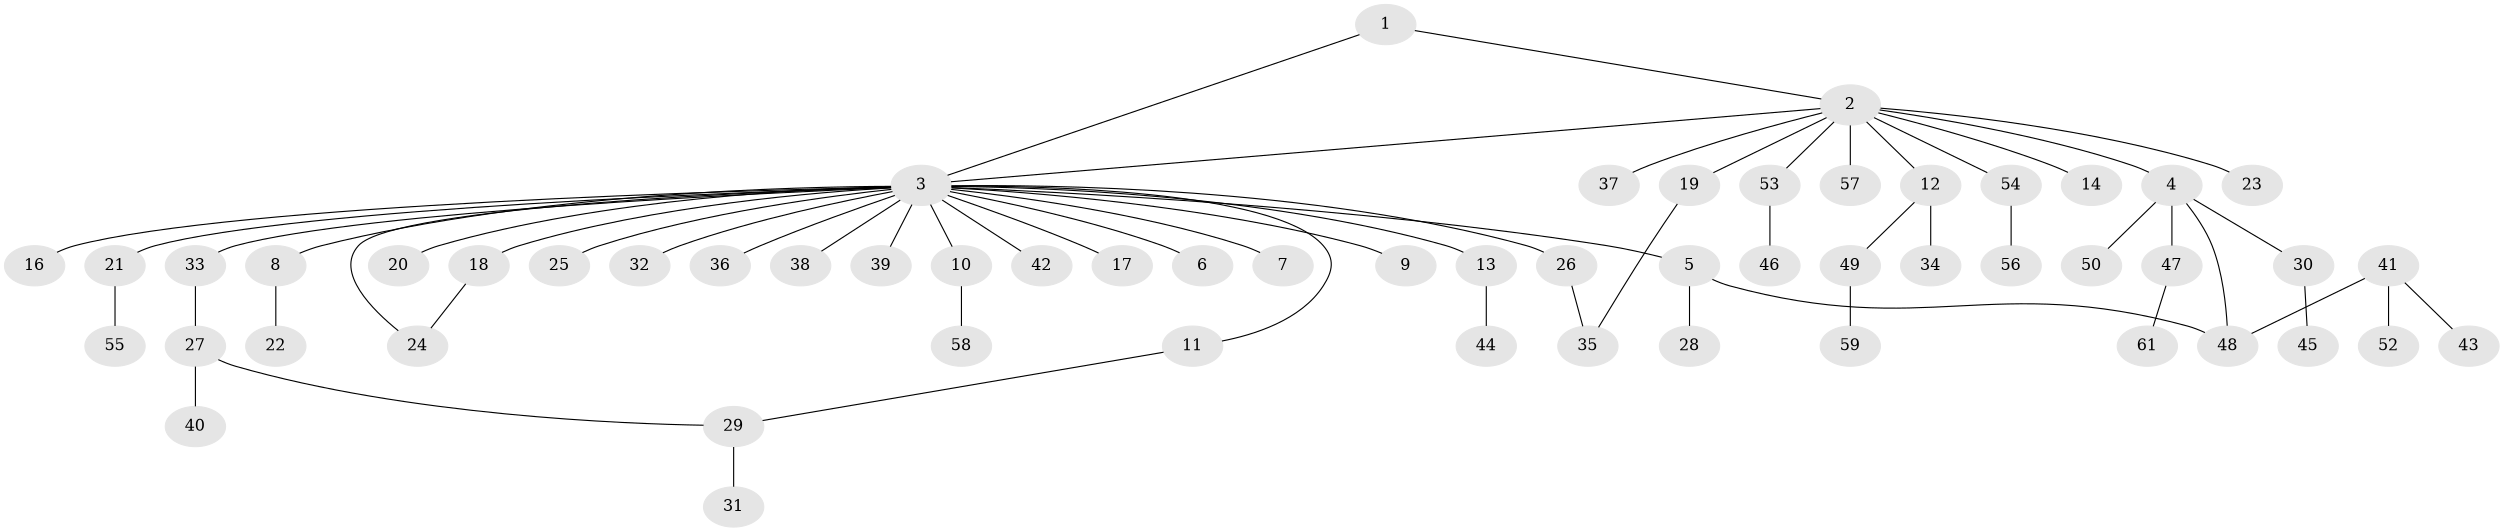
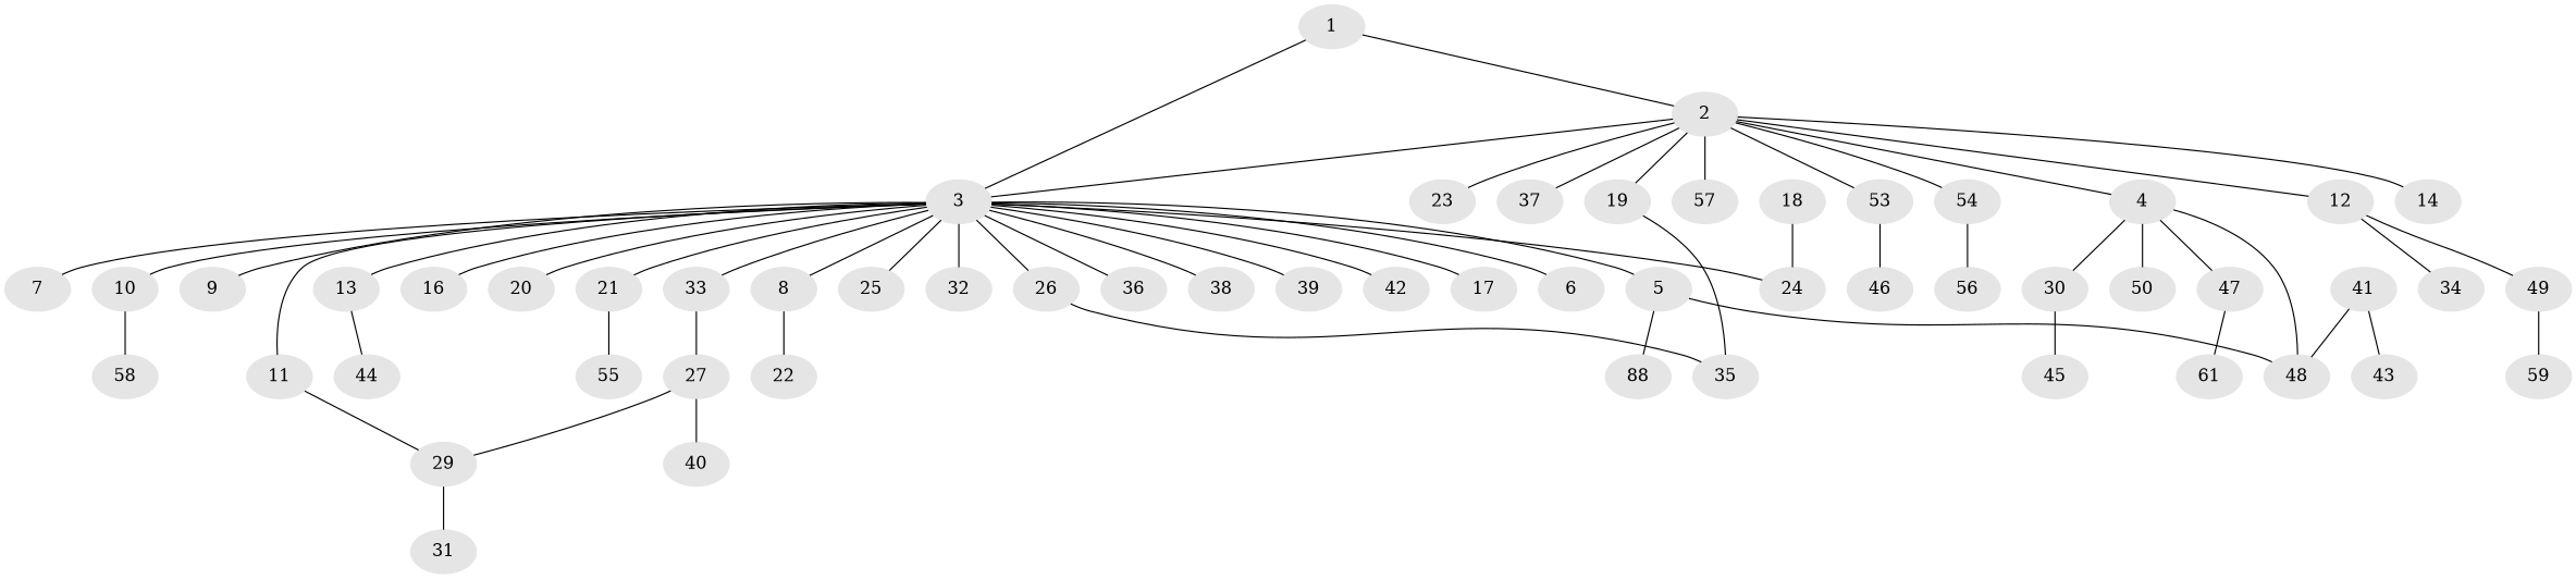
  graph {
    node [color=gray90 style=filled]
    1
    2
    3
    4
    12
    14
    19
    23
    37
    53
    54
    57
    17
    5
    6
    7
    8
    9
    10
    11
    13
    16
    18
    20
    21
    24
    25
    26
    32
    33
    36
    38
    39
    42
    30
    47
    48
    50
    34
    49
    35
    41
    43
-   52
    46
    56
-   28
+   28 [label=88]
    22
    58
    29
    44
    55
    27
    45
    n55 [label=61]
    31
    59
    40
    1 -- 2
    1 -- 3
    2 -- 3
    2 -- 4
    2 -- 12
    2 -- 14
    2 -- 19
    2 -- 23
    2 -- 37
    2 -- 53
    2 -- 54
    2 -- 57
    3 -- 17
    3 -- 5
    3 -- 6
    3 -- 7
    3 -- 8
    3 -- 9
    3 -- 10
    3 -- 11
    3 -- 13
    3 -- 16
-   3 -- 18
    3 -- 20
    3 -- 21
    3 -- 24
    3 -- 25
    3 -- 26
    3 -- 32
    3 -- 33
    3 -- 36
    3 -- 38
    3 -- 39
    3 -- 42
    4 -- 30
    4 -- 47
    4 -- 48
    4 -- 50
    12 -- 34
    12 -- 49
    19 -- 35
    53 -- 46
    54 -- 56
    5 -- 48
    5 -- 28
    8 -- 22
    10 -- 58
    11 -- 29
    13 -- 44
    18 -- 24
    21 -- 55
    26 -- 35
    33 -- 27
    30 -- 45
    47 -- n55
    49 -- 59
    41 -- 48
    41 -- 43
-   41 -- 52
    29 -- 31
    27 -- 29
    27 -- 40
  }
